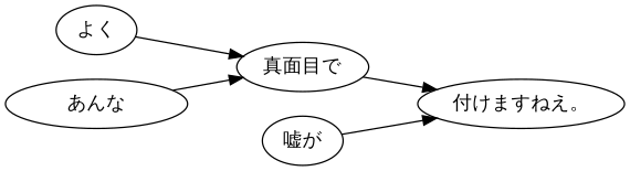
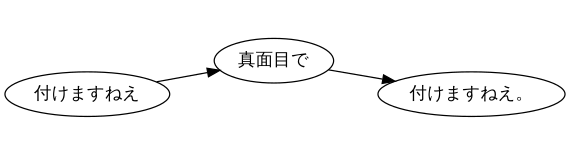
  digraph {
    rankdir=LR
    n1 [label="付けますねえ。"]
-   n2 [label="よく"]
    n3 [label="真面目で"]
-   n4 [label="あんな"]
-   n5 [label="嘘が"]
-   n2 -> n3
+   n4 [label="付けますねえ"]
    n3 -> n1
    n4 -> n3
-   n5 -> n1
  }
